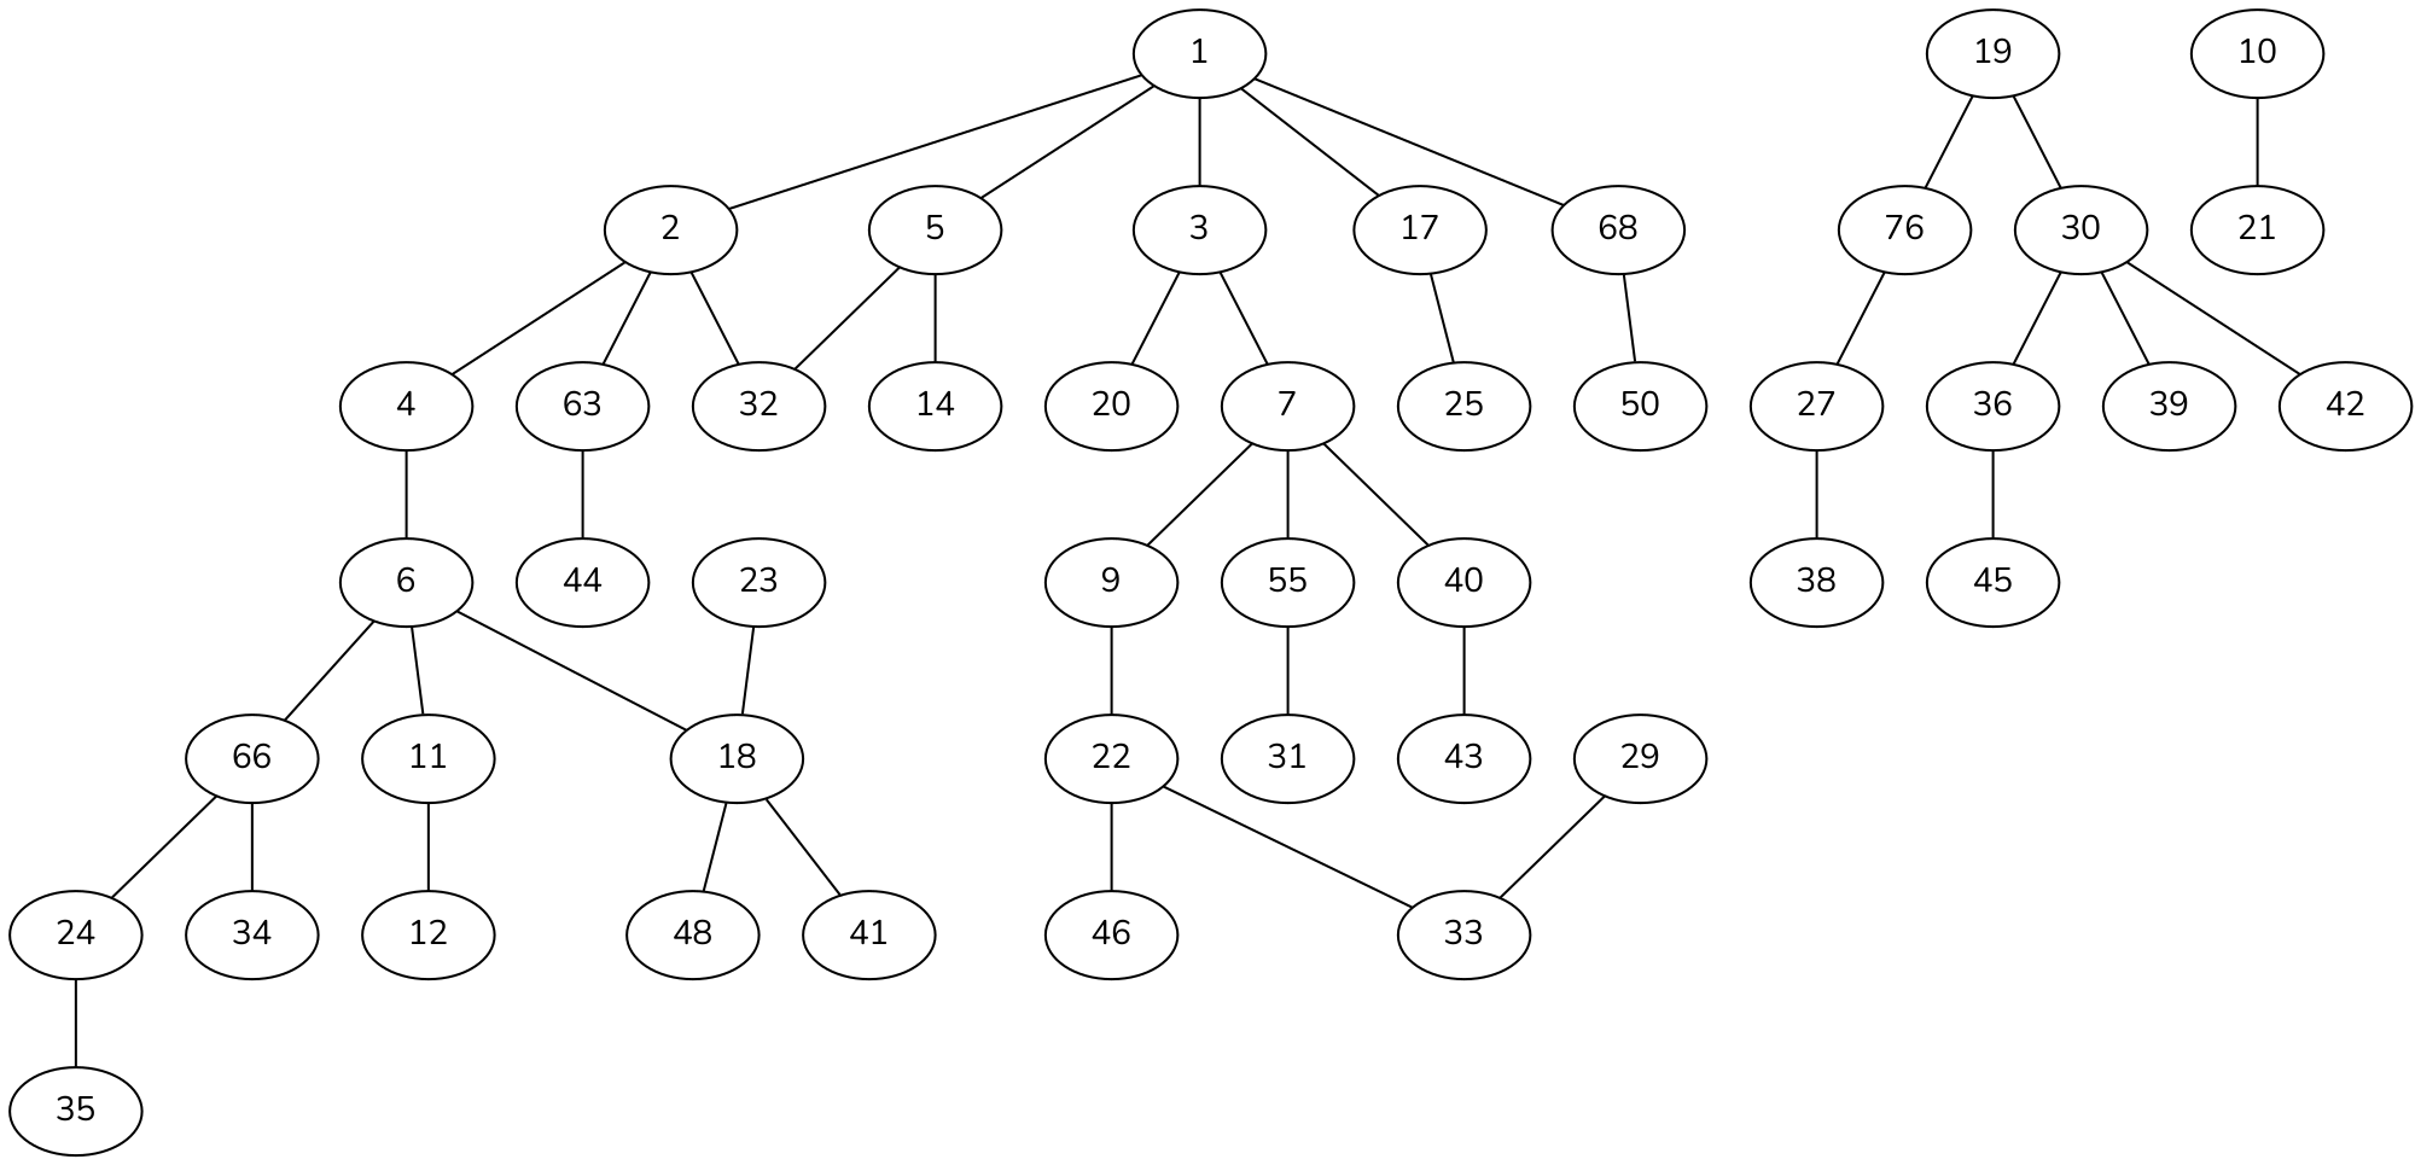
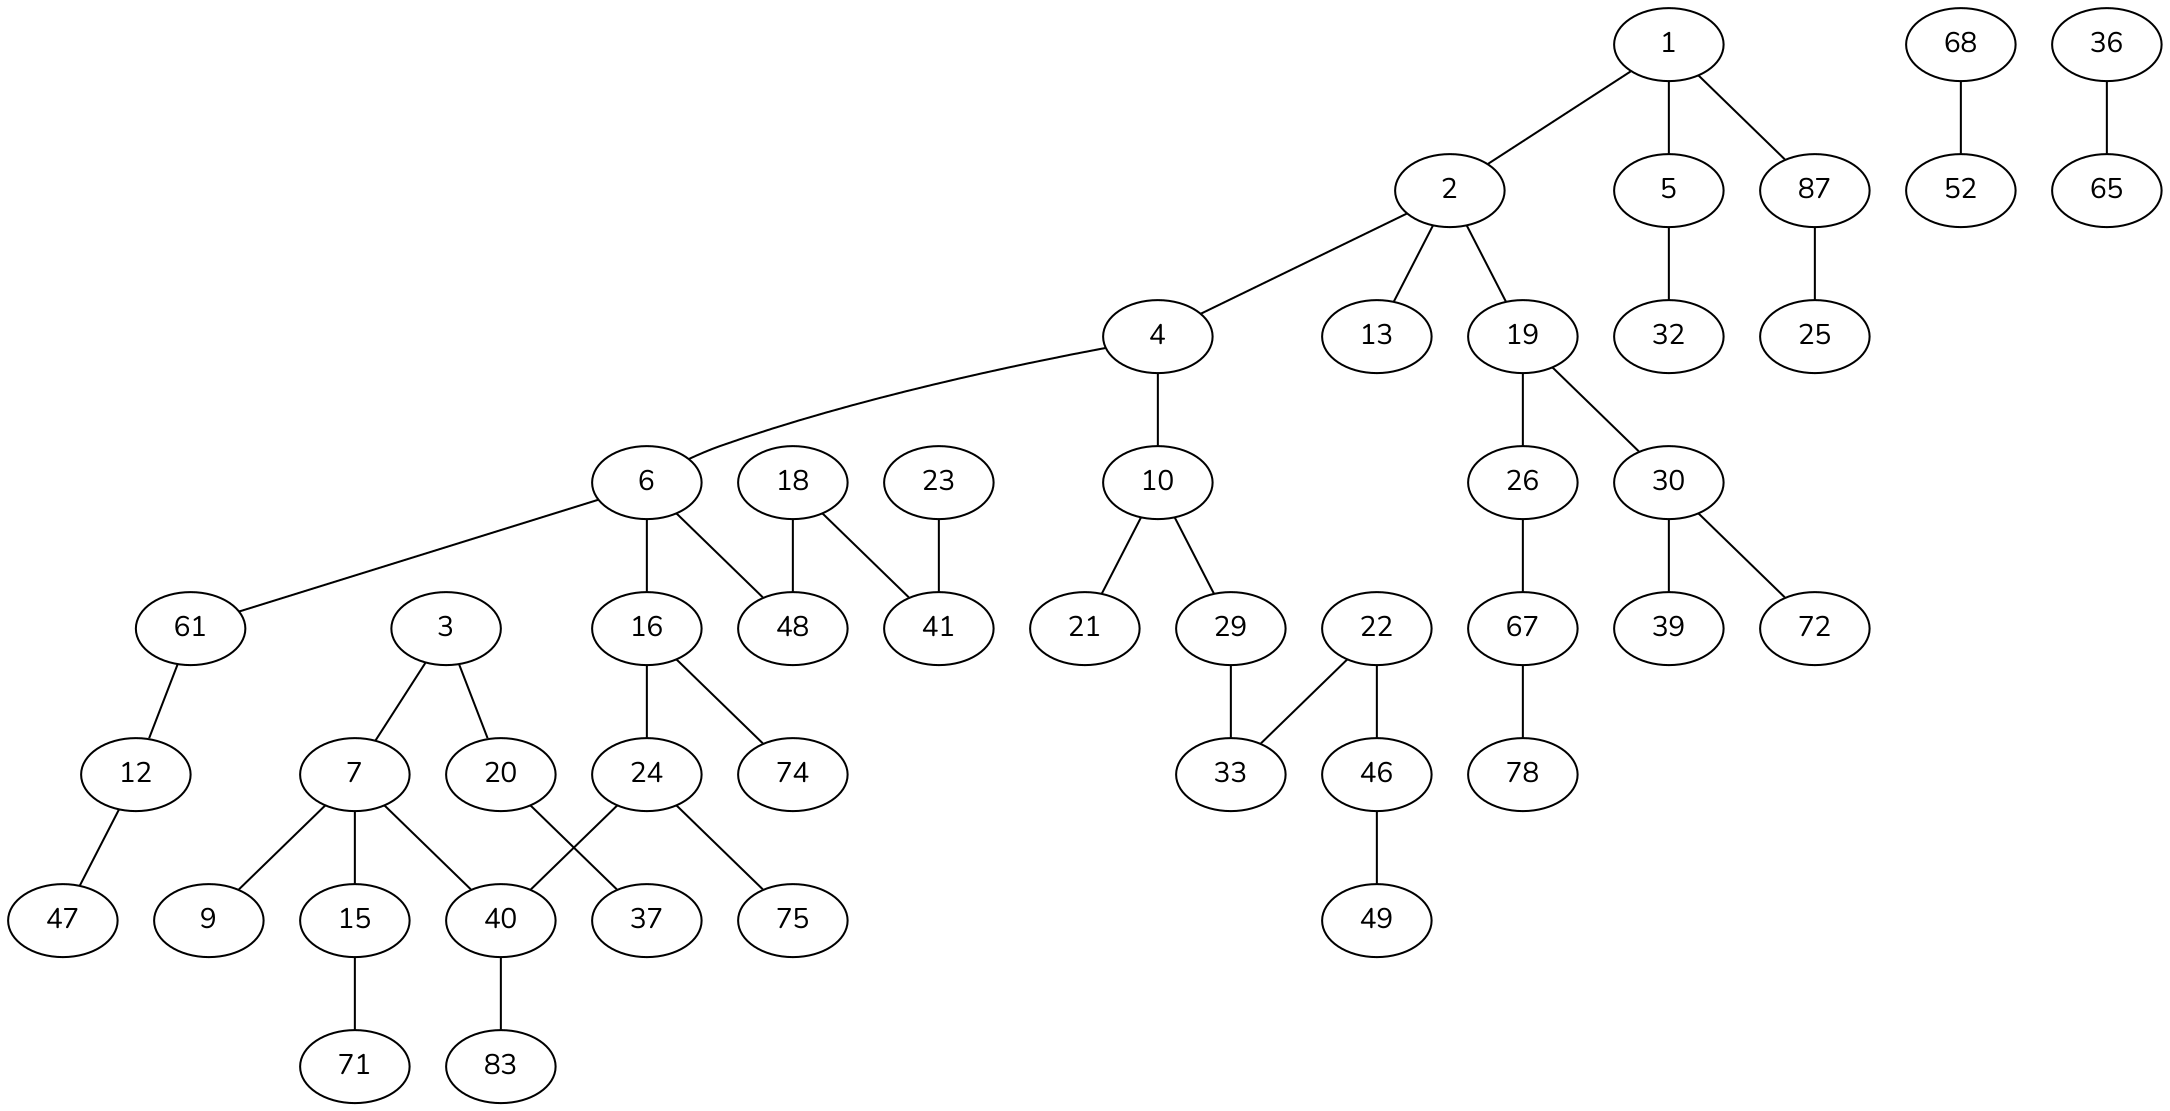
  graph {
    fontname=Nunito
    node [fontname=Nunito]
    edge [fontname=Nunito]
    1
    2
    3
    5
-   17
+   17 [label=87]
    n6 [label=68]
    4
-   13 [label=63]
+   13
    19
    7
    20
-   14
    32
    25
-   50
+   50 [label=52]
    6
    10
-   44
-   26 [label=76]
+   26
    30
    9
-   15 [label=55]
+   15
    40
-   11
-   16 [label=66]
+   37
+   11 [label=61]
+   16
    18
    21
    29
    23
    41
-   27
+   27 [label=67]
    36
    39
-   42
+   42 [label=72]
    22
-   31
-   43
+   31 [label=71]
+   43 [label=83]
    12
    24
-   34
+   34 [label=74]
    48
    33
-   35
+   47
+   35 [label=75]
    46
-   38
-   45
+   49
+   38 [label=78]
+   45 [label=65]
    1 -- 2
-   1 -- 3
    1 -- 5
    1 -- 17
-   1 -- n6
    2 -- 4
    2 -- 13
-   2 -- 32
+   2 -- 19
    3 -- 7
    3 -- 20
-   5 -- 14
    5 -- 32
    17 -- 25
    n6 -- 50
    4 -- 6
-   13 -- 44
+   4 -- 10
    19 -- 26
    19 -- 30
    7 -- 9
    7 -- 15
    7 -- 40
+   20 -- 37
    6 -- 11
    6 -- 16
-   6 -- 18
+   6 -- 48
    10 -- 21
+   10 -- 29
    26 -- 27
-   30 -- 36
    30 -- 39
    30 -- 42
-   9 -- 22
    15 -- 31
    40 -- 43
    11 -- 12
    16 -- 24
    16 -- 34
    18 -- 41
    18 -- 48
    29 -- 33
-   23 -- 18
+   23 -- 41
    27 -- 38
    36 -- 45
    22 -- 33
    22 -- 46
+   12 -- 47
+   24 -- 40
    24 -- 35
+   46 -- 49
  }
